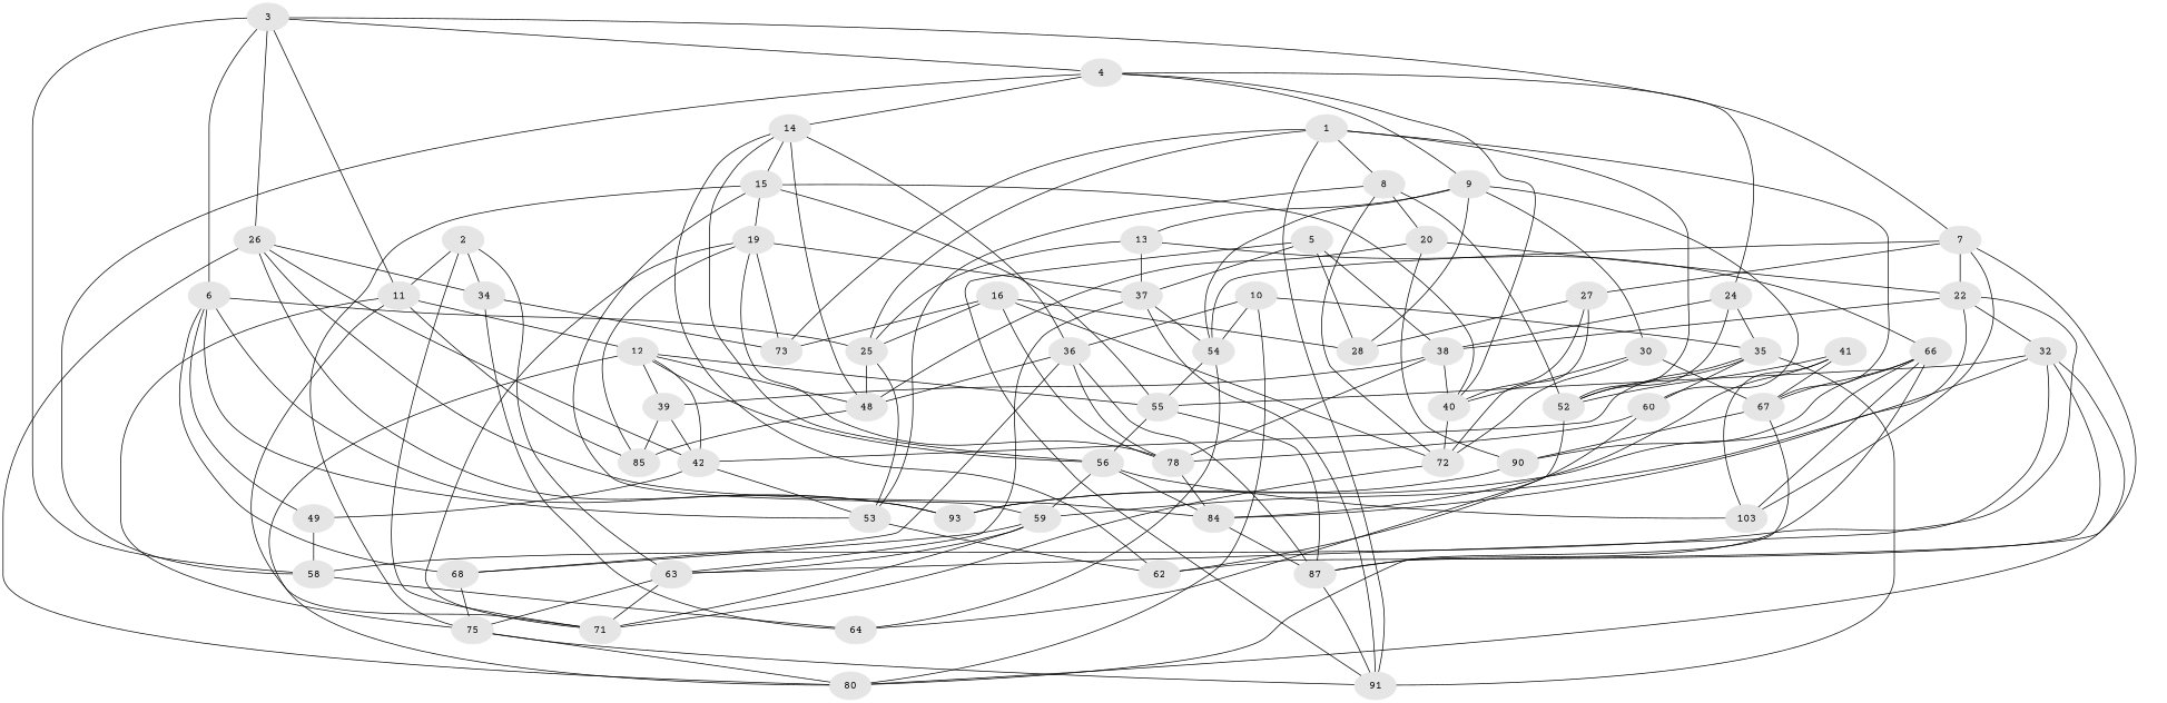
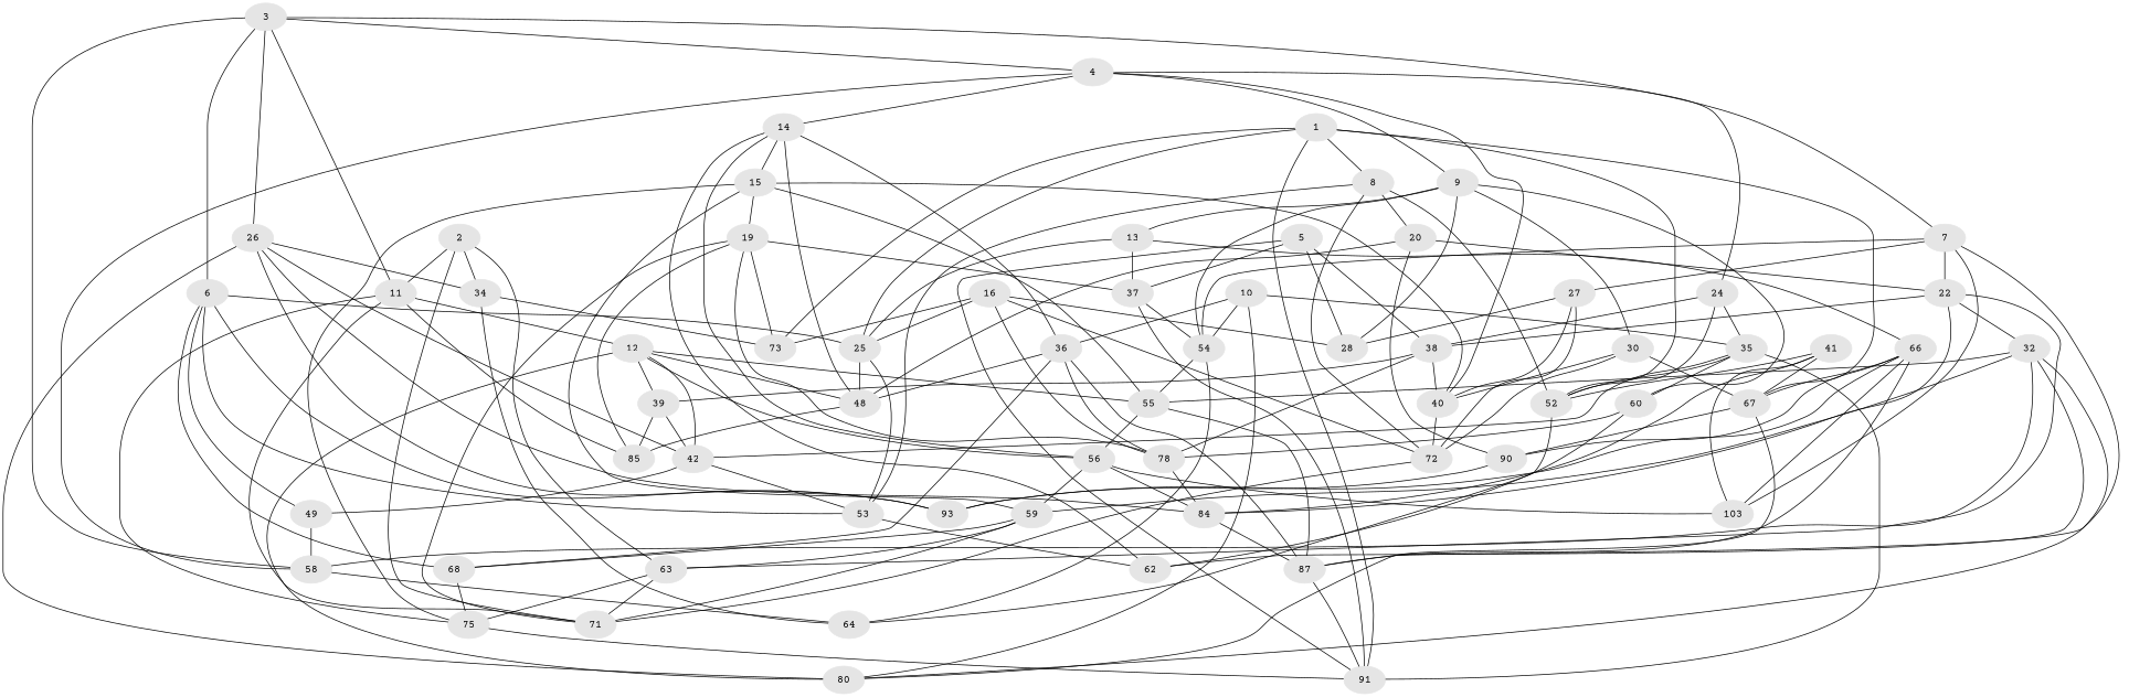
  graph {
    fontname="Courier Prime"
    node [color=gray90 fontname="Courier Prime" style=filled]
    edge [fontname="Courier Prime"]
    1 [super="+17"]
    8 [super="+45"]
    25 [super="+61"]
    52 [super="+65"]
    67 [super="+98"]
    73
    91 [super="+106"]
    53 [super="+72"]
    20
    n10 [label=72 super="+79"]
    48 [super="+101"]
    64
    80 [super="+86"]
    90
    11 [super="+44"]
    71 [super="+92"]
    12 [super="+29"]
    75 [super="+104"]
    85
    2
    34
    63 [super="+83"]
    3 [super="+47"]
    4 [super="+18"]
    6 [super="+31"]
    7 [super="+23"]
    26 [super="+33"]
    58 [super="+96"]
    9 [super="+51"]
    14 [super="+100"]
    24
    40 [super="+46"]
    49
    68
    93
    22 [super="+43"]
    27
    54 [super="+89"]
    87 [super="+97"]
    103
    42 [super="+99"]
    84 [super="+105"]
    28
    13
    30
    60
    36 [super="+74"]
    56 [super="+81"]
    15 [super="+57"]
    62
    38 [super="+50"]
    35 [super="+88"]
    5
    37 [super="+102"]
    39
    78 [super="+94"]
    32 [super="+69"]
    55 [super="+95"]
    66 [super="+77"]
    10
    59 [super="+76"]
    19 [super="+82"]
    16 [super="+21"]
    41
    1 -- 8
    1 -- 25
    1 -- 52
    1 -- 67
    1 -- 73
    1 -- 91
    8 -- 52
    8 -- 53
    8 -- 20
    8 -- n10
    25 -- 53
    25 -- 48
    52 -- 64
    67 -- 80
    67 -- 90
    53 -- 62
    20 -- 48
    20 -- 90
    20 -- 22
    n10 -- 71
    48 -- 85
    90 -- 93
    11 -- 71
    11 -- 12
    11 -- 75
    11 -- 85
    12 -- 48
    12 -- 80
    12 -- 42
    12 -- 56
    12 -- 39
    12 -- 55
    75 -- 91
-   75 -- 80
    2 -- 11
    2 -- 71
    2 -- 34
    2 -- 63
    34 -- 73
    34 -- 64
    63 -- 71
    63 -- 75
    3 -- 11
    3 -- 4
    3 -- 6
    3 -- 7
    3 -- 26
    3 -- 58
    4 -- 58
    4 -- 9
    4 -- 14
    4 -- 24
    4 -- 40
    6 -- 25
    6 -- 53
    6 -- 49
    6 -- 68
    6 -- 93
    7 -- 22
    7 -- 27
    7 -- 54
    7 -- 87
    7 -- 103
    26 -- 80
    26 -- 34
    26 -- 93
    26 -- 42
    26 -- 84
    58 -- 64
    9 -- 54
    9 -- 28
    9 -- 13
    9 -- 30
    9 -- 60
    14 -- 48
    14 -- 36
    14 -- 56
    14 -- 15
    14 -- 62
    24 -- 52
    24 -- 38
    24 -- 35
    40 -- n10
    49 -- 58 [weight=2]
    68 -- 75
    22 -- 63
    22 -- 84
    22 -- 38
    22 -- 32
    27 -- n10
    27 -- 40
    27 -- 28
    54 -- 64
    54 -- 55
    87 -- 91
    42 -- 53
    42 -- 49
    84 -- 87
    13 -- 25
    13 -- 37
    13 -- 66
    30 -- 67
    30 -- n10
    30 -- 40
    60 -- 62
    60 -- 78
    36 -- 48
    36 -- 68
    36 -- 87
    36 -- 78
    56 -- 103
    56 -- 84
    56 -- 59
    15 -- 75
    15 -- 40
    15 -- 55
    15 -- 59
    15 -- 19
    38 -- 40
    38 -- 39
    38 -- 78
    35 -- 52
    35 -- 91
    35 -- 42
    35 -- 60
    5 -- 91
    5 -- 28
    5 -- 38
    5 -- 37
    37 -- 91
-   37 -- 63
    37 -- 54
    39 -- 85
    39 -- 42
    78 -- 84
    32 -- 80
    32 -- 58
    32 -- 62
    32 -- 55
    32 -- 59
    55 -- 87
    55 -- 56
    66 -- 67
    66 -- 90
    66 -- 93
    66 -- 87
    66 -- 103
    10 -- 80
    10 -- 54
    10 -- 36
    10 -- 35
    59 -- 71
    59 -- 63
    59 -- 68
    19 -- 73
    19 -- 71
    19 -- 85
    19 -- 37
    19 -- 78
    16 -- 25
    16 -- 73
    16 -- n10
    16 -- 28
    16 -- 78
    41 -- 52
    41 -- 67
    41 -- 103
    41 -- 84
  }
